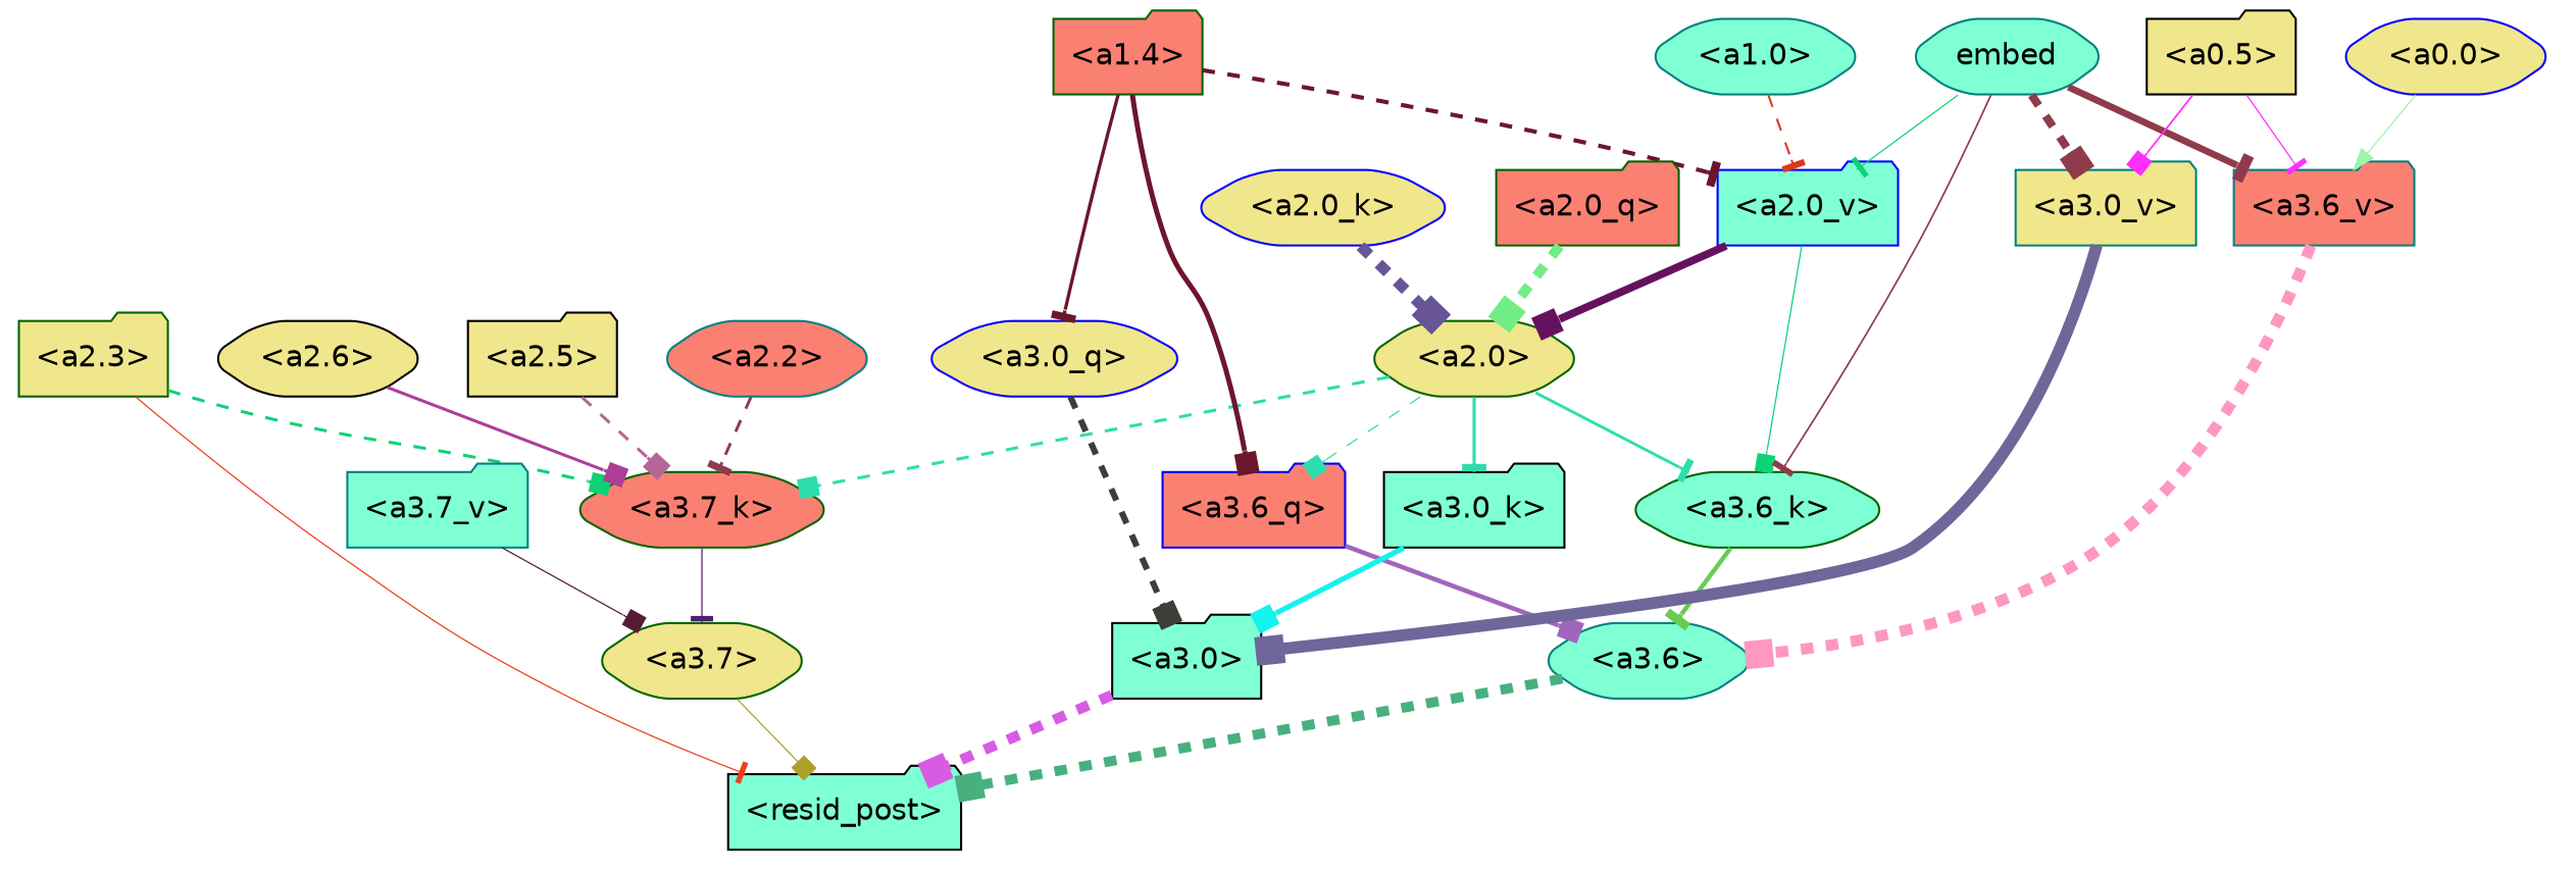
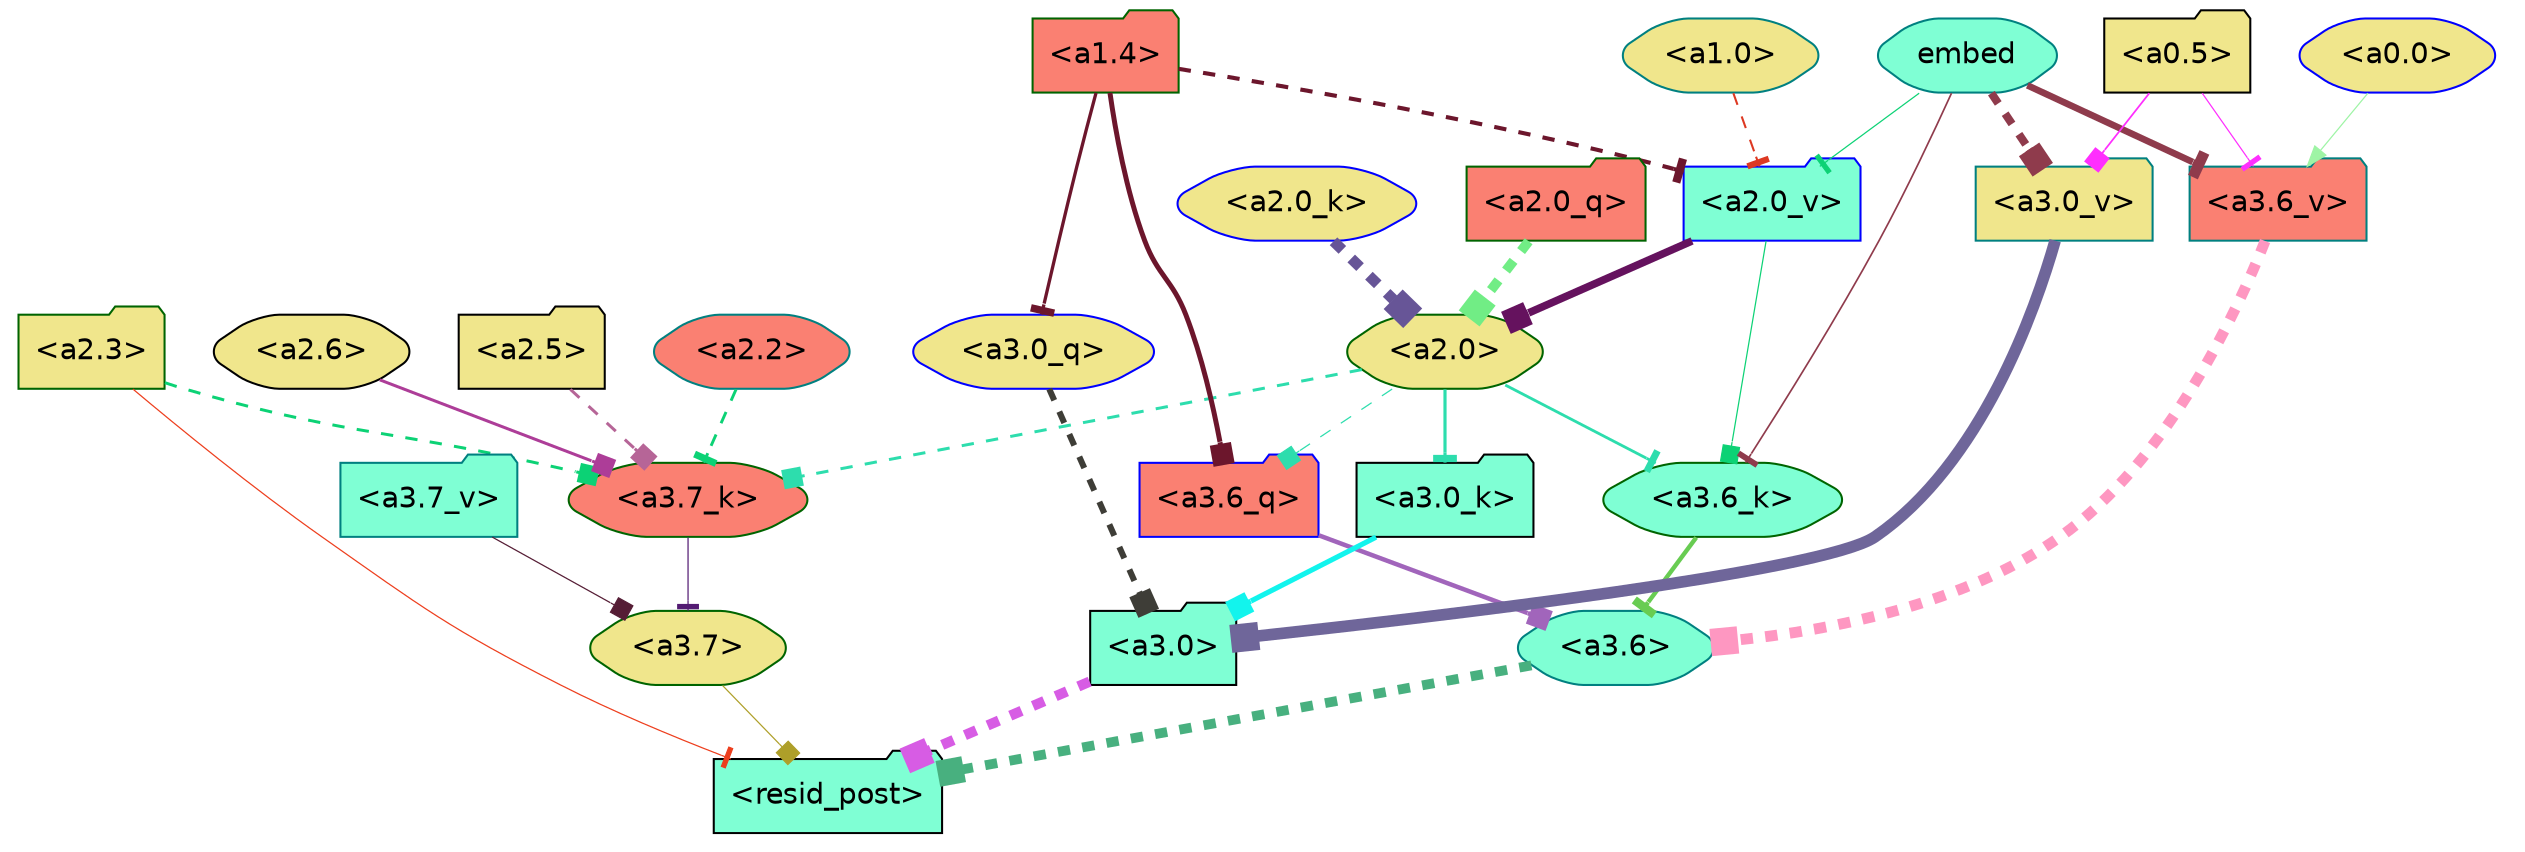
  strict digraph {
    splines=true
    node [color=darkgreen fillcolor=khaki fontname=Helvetica shape=folder style="filled, rounded"]
    edge [arrowhead=box color="#0cd275" penwidth=0.6 style=dashed]
    "<a3.7>" [shape=hexagon]
    "<resid_post>" [color=black fillcolor=aquamarine]
    "<a3.6>" [color=teal fillcolor=aquamarine shape=hexagon]
    "<a3.0>" [color=black fillcolor=aquamarine]
    "<a2.3>"
    "<a3.7_k>" [fillcolor=salmon shape=hexagon]
    "<a3.6_q>" [color=blue fillcolor=salmon]
    "<a3.0_q>" [color=blue shape=hexagon]
    "<a3.6_k>" [fillcolor=aquamarine shape=hexagon]
    "<a3.0_k>" [color=black fillcolor=aquamarine]
    "<a3.7_v>" [color=teal fillcolor=aquamarine]
    "<a3.6_v>" [color=teal fillcolor=salmon]
    "<a3.0_v>" [color=teal]
    "<a2.0>" [shape=hexagon]
    "<a1.4>" [fillcolor=salmon]
    "<a2.0_v>" [color=blue fillcolor=aquamarine]
    "<a2.6>" [color=black shape=hexagon]
    "<a2.5>" [color=black]
    "<a2.2>" [color=teal fillcolor=salmon shape=hexagon]
    embed [color=teal fillcolor=aquamarine shape=hexagon]
    "<a0.5>" [color=black]
    "<a0.0>" [color=blue shape=hexagon]
    "<a2.0_q>" [fillcolor=salmon]
    "<a2.0_k>" [color=blue shape=hexagon]
-   "<a1.0>" [color=teal fillcolor=aquamarine shape=hexagon]
+   "<a1.0>" [color=teal shape=hexagon]
    "<a3.7>" -> "<resid_post>" [color="#ae9f29" style=solid]
    "<a3.6>" -> "<resid_post>" [color="#48b07f" penwidth=4.749041676521301]
    "<a3.0>" -> "<resid_post>" [color="#d75ce4" penwidth=5.004215121269226]
    "<a2.3>" -> "<resid_post>" [arrowhead=tee color="#ed3e1d" style=bold]
    "<a2.3>" -> "<a3.7_k>" [penwidth=1.4559586644172668]
    "<a3.7_k>" -> "<a3.7>" [arrowhead=tee color="#531b72" style=bold]
    "<a3.6_q>" -> "<a3.6>" [color="#a165bb" penwidth=2.199681341648102 style=solid]
    "<a3.0_q>" -> "<a3.0>" [color="#3e3d37" penwidth=2.9459195733070374]
    "<a3.6_k>" -> "<a3.6>" [arrowhead=tee color="#68cc52" penwidth=2.13908451795578 style=solid]
    "<a3.0_k>" -> "<a3.0>" [color="#12f4ed" penwidth=2.520303964614868 style=solid]
    "<a3.7_v>" -> "<a3.7>" [color="#551d35" style=solid]
    "<a3.6_v>" -> "<a3.6>" [color="#fe97c1" penwidth=5.297133803367615]
    "<a3.0_v>" -> "<a3.0>" [color="#6f669a" penwidth=5.680712580680847 style=bold]
    "<a2.0>" -> "<a3.7_k>" [color="#2dddad" penwidth=1.4582423567771912]
    "<a2.0>" -> "<a3.6_q>" [color="#2dddad"]
    "<a2.0>" -> "<a3.6_k>" [arrowhead=tee color="#2dddad" penwidth=1.3792681694030762 style=bold]
    "<a2.0>" -> "<a3.0_k>" [arrowhead=tee color="#2dddad" penwidth=1.5433646440505981 style=solid]
    "<a1.4>" -> "<a3.6_q>" [color="#6c162c" penwidth=2.419991135597229 style=solid]
    "<a1.4>" -> "<a3.0_q>" [arrowhead=tee color="#6c162c" penwidth=1.6166993975639343 style=solid]
    "<a1.4>" -> "<a2.0_v>" [arrowhead=tee color="#6c162c" penwidth=2.0025704503059387]
    "<a2.0_v>" -> "<a3.6_k>" [style=bold]
    "<a2.0_v>" -> "<a2.0>" [color="#65125e" penwidth=3.7105380296707153 style=bold]
    "<a2.6>" -> "<a3.7_k>" [color="#ad3d98" penwidth=1.468173325061798 style=bold]
    "<a2.5>" -> "<a3.7_k>" [color="#b66597" penwidth=1.457568109035492]
-   "<a2.2>" -> "<a3.7_k>" [arrowhead=tee color="#8f3b4c" penwidth=1.4199435114860535]
+   "<a2.2>" -> "<a3.7_k>" [arrowhead=tee penwidth=1.4199435114860535]
    embed -> "<a3.6_k>" [arrowhead=tee color="#8f3b4c" penwidth=0.8273519277572632 style=bold]
    embed -> "<a3.6_v>" [arrowhead=tee color="#8f3b4c" penwidth=3.2414157912135124 style=solid]
    embed -> "<a3.0_v>" [color="#8f3b4c" penwidth=3.929257571697235]
    embed -> "<a2.0_v>" [arrowhead=tee style=bold]
    "<a0.5>" -> "<a3.6_v>" [arrowhead=tee color="#ff2efe" style=bold]
    "<a0.5>" -> "<a3.0_v>" [color="#ff2efe" penwidth=0.8535017371177673 style=solid]
    "<a0.0>" -> "<a3.6_v>" [color="#9ef4a5" arrowhead="" style=""]
    "<a2.0_q>" -> "<a2.0>" [color="#71ed85" penwidth=4.792815744876862]
    "<a2.0_k>" -> "<a2.0>" [color="#675597" penwidth=5.262323796749115]
    "<a1.0>" -> "<a2.0_v>" [arrowhead=tee color="#dd3922" penwidth=1.0112443566322327]
  }
